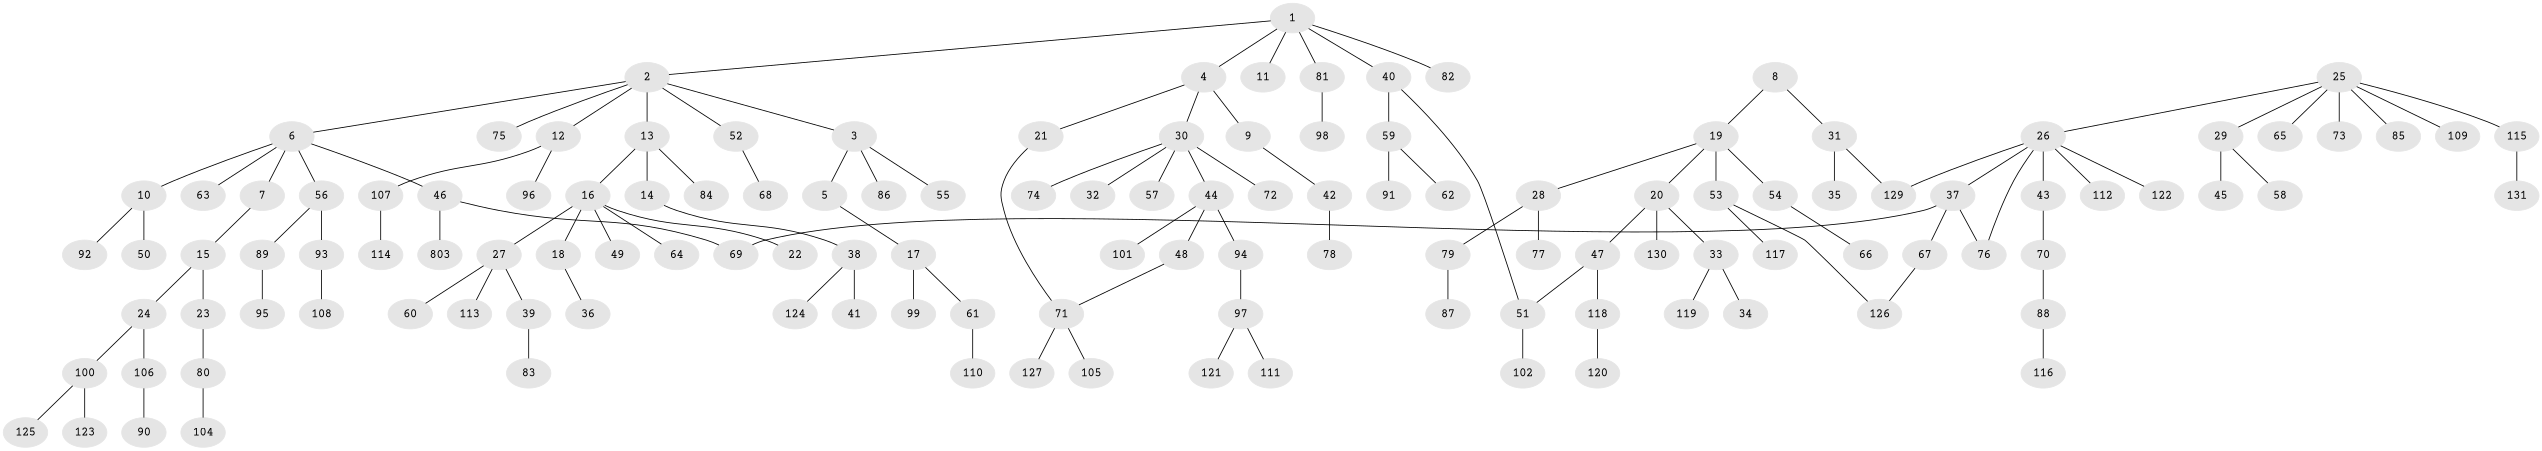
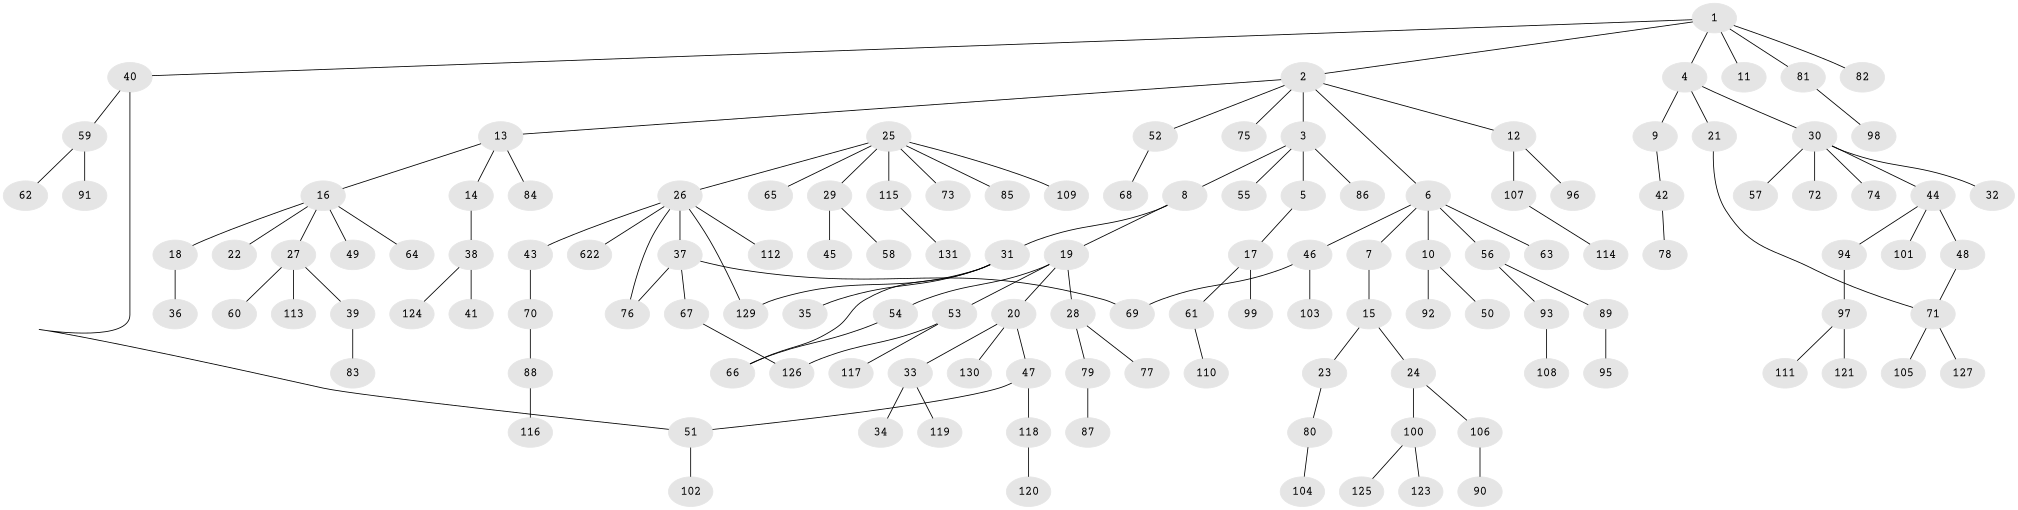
  graph {
    fontname="Courier Prime"
    node [color=gray90 fontname="Courier Prime" style=filled]
    edge [fontname="Courier Prime"]
    1
    2
    4
    11
    40
    81
    82
    3
    6
    12
    13
    52
    75
    9
    21
    30
    51
    59
    98
    5
    8
    55
    86
    7
    10
    46
    56
    63
    96
    107
    14
    16
    84
    68
    17
    19
    31
    42
    71
    32
    44
    57
    72
    74
    61
    99
    25
    26
    29
    65
    73
    85
    109
    115
    15
    50
    92
    78
    69
-   103 [label=803]
+   103
    89
    93
    23
    24
    20
    28
    53
    54
    129
    35
    66
    114
    38
    18
    22
    27
    49
    64
    41
    124
    80
    100
    106
    36
    39
    60
    113
    110
    33
    47
    130
    77
    79
    117
    126
    34
    119
    118
    105
    127
    104
    123
    125
    90
    37
    43
    112
-   122
+   122 [label=622]
    76
    45
    58
    131
    67
    70
    83
    87
    48
    94
    101
    102
    62
    91
    88
    97
    120
    95
    108
    116
    111
    121
    1 -- 2
    1 -- 4
    1 -- 11
    1 -- 40
    1 -- 81
    1 -- 82
    2 -- 3
    2 -- 6
    2 -- 12
    2 -- 13
    2 -- 52
    2 -- 75
    4 -- 9
    4 -- 21
    4 -- 30
    40 -- 51
    40 -- 59
    81 -- 98
    3 -- 5
+   3 -- 8
    3 -- 55
    3 -- 86
    6 -- 7
    6 -- 10
    6 -- 46
    6 -- 56
    6 -- 63
    12 -- 96
    12 -- 107
    13 -- 14
    13 -- 16
    13 -- 84
    52 -- 68
    9 -- 42
    21 -- 71
    30 -- 32
    30 -- 44
    30 -- 57
    30 -- 72
    30 -- 74
    51 -- 102
    59 -- 62
    59 -- 91
    5 -- 17
    8 -- 19
    8 -- 31
    7 -- 15
    10 -- 50
    10 -- 92
    46 -- 69
    46 -- 103
    56 -- 89
    56 -- 93
    107 -- 114
    14 -- 38
    16 -- 18
    16 -- 22
    16 -- 27
    16 -- 49
    16 -- 64
    17 -- 61
    17 -- 99
    19 -- 20
    19 -- 28
    19 -- 53
    19 -- 54
    31 -- 129
    31 -- 35
+   31 -- 66
    42 -- 78
    71 -- 105
    71 -- 127
    44 -- 48
    44 -- 94
    44 -- 101
    61 -- 110
    25 -- 26
    25 -- 29
    25 -- 65
    25 -- 73
    25 -- 85
    25 -- 109
    25 -- 115
    26 -- 129
    26 -- 37
    26 -- 43
    26 -- 112
    26 -- 122
    26 -- 76
    29 -- 45
    29 -- 58
    115 -- 131
    15 -- 23
    15 -- 24
    89 -- 95
    93 -- 108
    23 -- 80
    24 -- 100
    24 -- 106
    20 -- 33
    20 -- 47
    20 -- 130
    28 -- 77
    28 -- 79
    53 -- 117
    53 -- 126
    54 -- 66
    38 -- 41
    38 -- 124
    18 -- 36
    27 -- 39
    27 -- 60
    27 -- 113
    80 -- 104
    100 -- 123
    100 -- 125
    106 -- 90
    39 -- 83
    33 -- 34
    33 -- 119
    47 -- 51
    47 -- 118
    79 -- 87
    118 -- 120
    37 -- 69
    37 -- 76
    37 -- 67
    43 -- 70
    67 -- 126
    70 -- 88
    48 -- 71
    94 -- 97
    88 -- 116
    97 -- 111
    97 -- 121
  }
